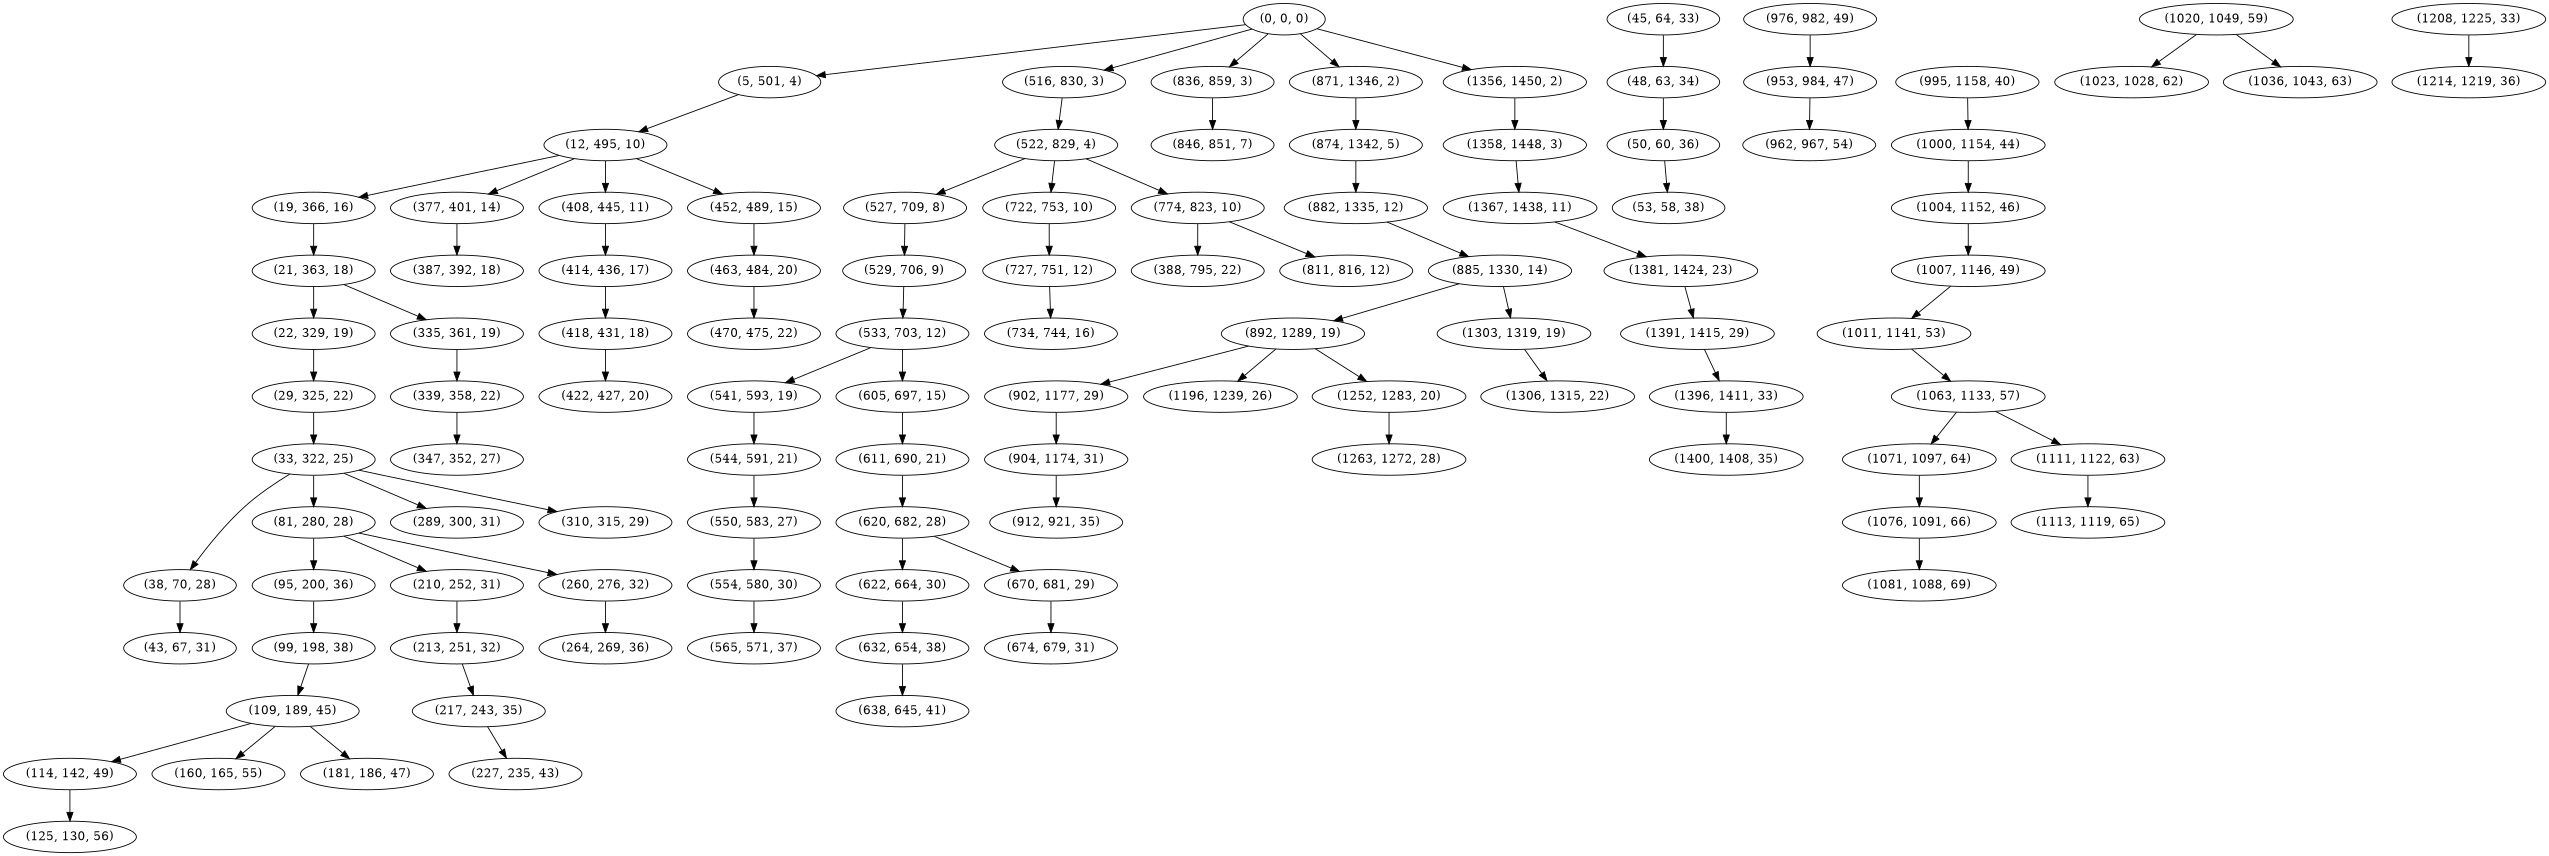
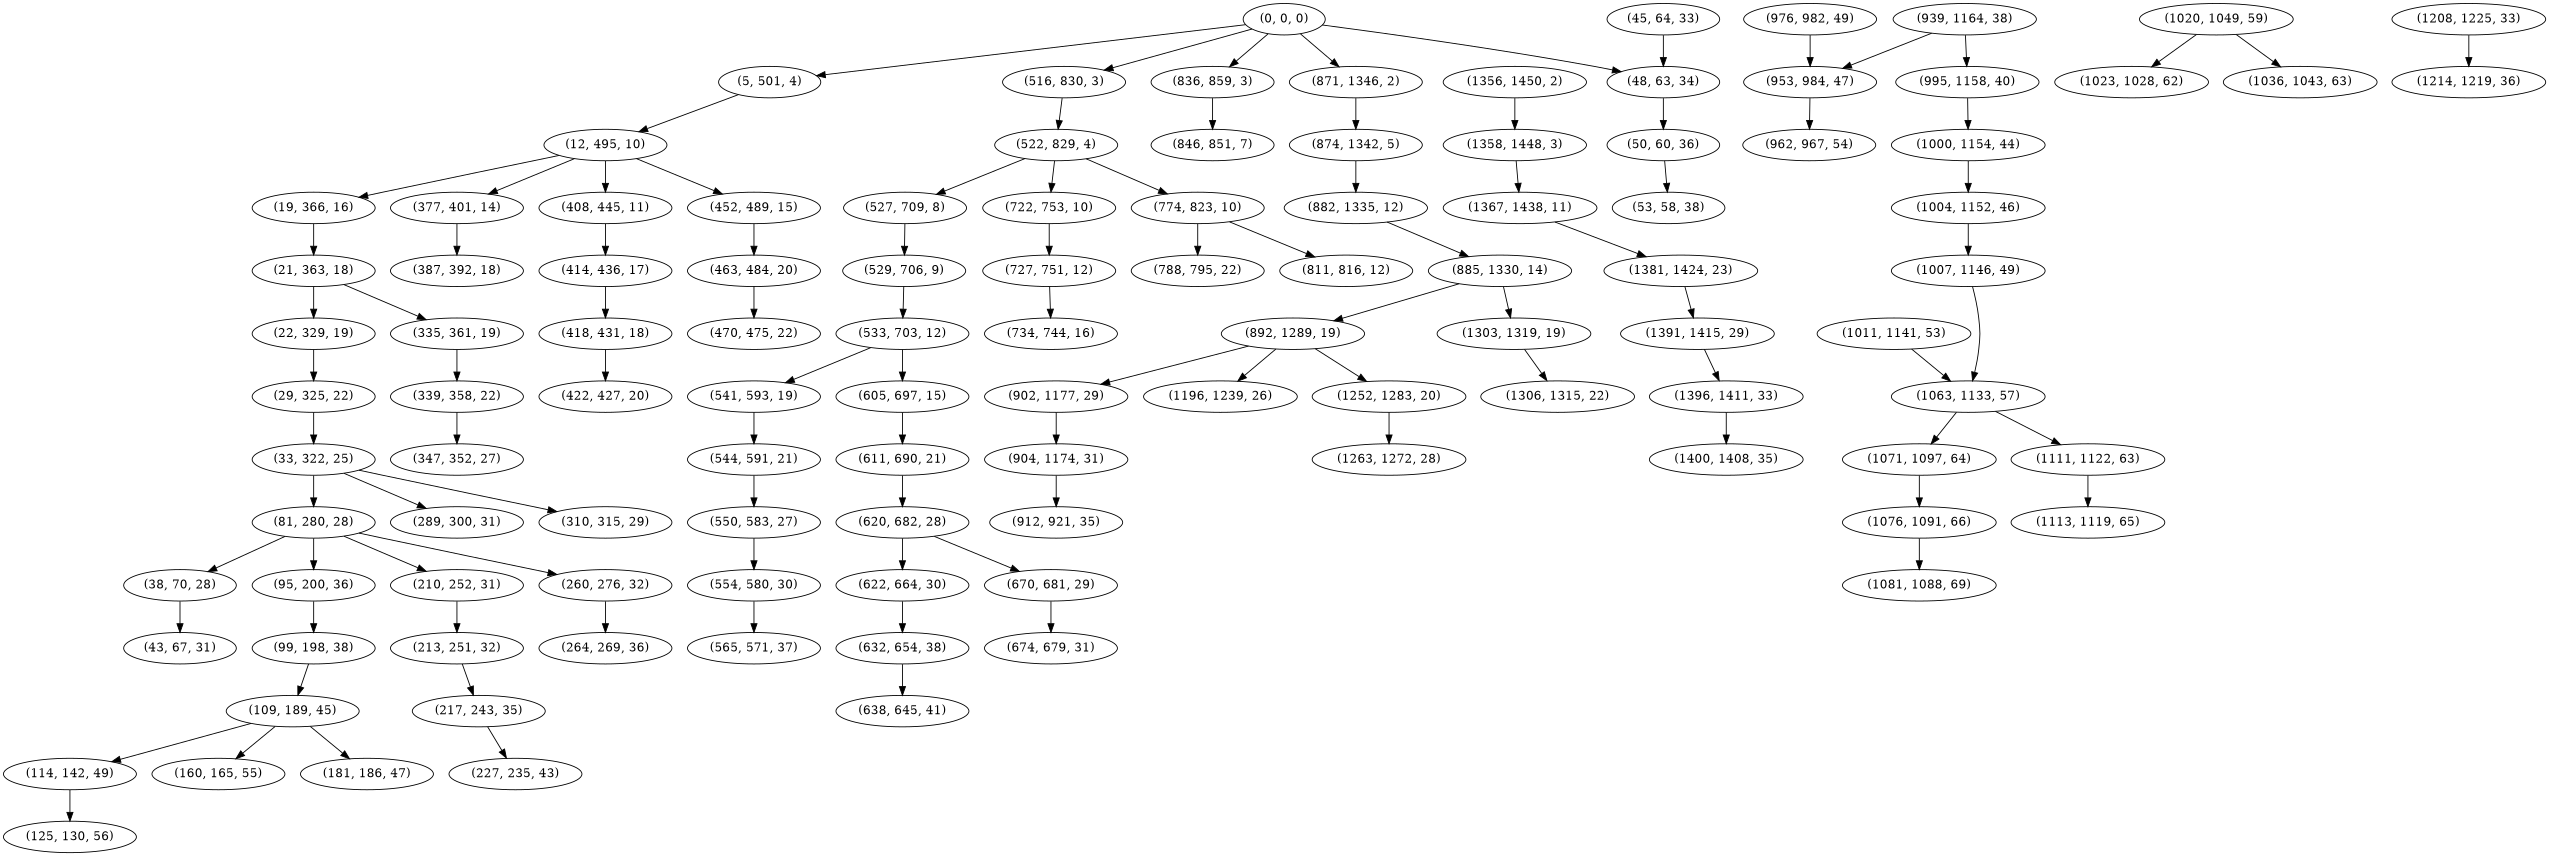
  digraph {
    "(0, 0, 0)"
    "(5, 501, 4)"
    "(516, 830, 3)"
    "(836, 859, 3)"
    "(871, 1346, 2)"
    "(1356, 1450, 2)"
    "(12, 495, 10)"
    "(522, 829, 4)"
    "(846, 851, 7)"
    "(874, 1342, 5)"
    "(1358, 1448, 3)"
    "(19, 366, 16)"
    "(377, 401, 14)"
    "(408, 445, 11)"
    "(452, 489, 15)"
    "(21, 363, 18)"
    "(387, 392, 18)"
    "(414, 436, 17)"
    "(463, 484, 20)"
    "(22, 329, 19)"
    "(335, 361, 19)"
    "(29, 325, 22)"
    "(339, 358, 22)"
    "(33, 322, 25)"
    "(38, 70, 28)"
    "(81, 280, 28)"
    "(289, 300, 31)"
    "(310, 315, 29)"
    "(43, 67, 31)"
    "(95, 200, 36)"
    "(210, 252, 31)"
    "(260, 276, 32)"
    "(45, 64, 33)"
    "(48, 63, 34)"
    "(50, 60, 36)"
    "(53, 58, 38)"
    "(99, 198, 38)"
    "(213, 251, 32)"
    "(264, 269, 36)"
    "(109, 189, 45)"
    "(114, 142, 49)"
    "(160, 165, 55)"
    "(181, 186, 47)"
    "(125, 130, 56)"
    "(217, 243, 35)"
    "(227, 235, 43)"
    "(347, 352, 27)"
    "(418, 431, 18)"
    "(422, 427, 20)"
    "(470, 475, 22)"
    "(527, 709, 8)"
    "(722, 753, 10)"
    "(774, 823, 10)"
    "(529, 706, 9)"
    "(727, 751, 12)"
-   "(788, 795, 22)" [label="(388, 795, 22)"]
+   "(788, 795, 22)"
    "(811, 816, 12)"
    "(533, 703, 12)"
    "(541, 593, 19)"
    "(605, 697, 15)"
    "(544, 591, 21)"
    "(611, 690, 21)"
    "(550, 583, 27)"
    "(554, 580, 30)"
    "(565, 571, 37)"
    "(620, 682, 28)"
    "(622, 664, 30)"
    "(670, 681, 29)"
    "(632, 654, 38)"
    "(674, 679, 31)"
    "(638, 645, 41)"
    "(734, 744, 16)"
    "(882, 1335, 12)"
    "(885, 1330, 14)"
    "(892, 1289, 19)"
    "(1303, 1319, 19)"
    "(902, 1177, 29)"
    "(1196, 1239, 26)"
    "(1252, 1283, 20)"
    "(1306, 1315, 22)"
    "(904, 1174, 31)"
    "(1263, 1272, 28)"
    "(912, 921, 35)"
+   "(939, 1164, 38)"
    "(953, 984, 47)"
    "(995, 1158, 40)"
    "(962, 967, 54)"
    "(1000, 1154, 44)"
    "(976, 982, 49)"
    "(1004, 1152, 46)"
    "(1007, 1146, 49)"
    "(1011, 1141, 53)"
    "(1063, 1133, 57)"
    "(1020, 1049, 59)"
    "(1023, 1028, 62)"
    "(1036, 1043, 63)"
    "(1071, 1097, 64)"
    "(1111, 1122, 63)"
    "(1076, 1091, 66)"
    "(1113, 1119, 65)"
    "(1081, 1088, 69)"
    "(1208, 1225, 33)"
    "(1214, 1219, 36)"
    "(1367, 1438, 11)"
    "(1381, 1424, 23)"
    "(1391, 1415, 29)"
    "(1396, 1411, 33)"
    "(1400, 1408, 35)"
    "(0, 0, 0)" -> "(5, 501, 4)"
    "(0, 0, 0)" -> "(516, 830, 3)"
    "(0, 0, 0)" -> "(836, 859, 3)"
    "(0, 0, 0)" -> "(871, 1346, 2)"
-   "(0, 0, 0)" -> "(1356, 1450, 2)"
+   "(0, 0, 0)" -> "(48, 63, 34)"
    "(5, 501, 4)" -> "(12, 495, 10)"
    "(516, 830, 3)" -> "(522, 829, 4)"
    "(836, 859, 3)" -> "(846, 851, 7)"
    "(871, 1346, 2)" -> "(874, 1342, 5)"
    "(1356, 1450, 2)" -> "(1358, 1448, 3)"
    "(12, 495, 10)" -> "(19, 366, 16)"
    "(12, 495, 10)" -> "(377, 401, 14)"
    "(12, 495, 10)" -> "(408, 445, 11)"
    "(12, 495, 10)" -> "(452, 489, 15)"
    "(522, 829, 4)" -> "(527, 709, 8)"
    "(522, 829, 4)" -> "(722, 753, 10)"
    "(522, 829, 4)" -> "(774, 823, 10)"
    "(874, 1342, 5)" -> "(882, 1335, 12)"
    "(1358, 1448, 3)" -> "(1367, 1438, 11)"
    "(19, 366, 16)" -> "(21, 363, 18)"
    "(377, 401, 14)" -> "(387, 392, 18)"
    "(408, 445, 11)" -> "(414, 436, 17)"
    "(452, 489, 15)" -> "(463, 484, 20)"
    "(21, 363, 18)" -> "(22, 329, 19)"
    "(21, 363, 18)" -> "(335, 361, 19)"
    "(414, 436, 17)" -> "(418, 431, 18)"
    "(463, 484, 20)" -> "(470, 475, 22)"
    "(22, 329, 19)" -> "(29, 325, 22)"
    "(335, 361, 19)" -> "(339, 358, 22)"
    "(29, 325, 22)" -> "(33, 322, 25)"
    "(339, 358, 22)" -> "(347, 352, 27)"
-   "(33, 322, 25)" -> "(38, 70, 28)"
+   "(81, 280, 28)" -> "(38, 70, 28)"
    "(33, 322, 25)" -> "(81, 280, 28)"
    "(33, 322, 25)" -> "(289, 300, 31)"
    "(33, 322, 25)" -> "(310, 315, 29)"
    "(38, 70, 28)" -> "(43, 67, 31)"
    "(81, 280, 28)" -> "(95, 200, 36)"
    "(81, 280, 28)" -> "(210, 252, 31)"
    "(81, 280, 28)" -> "(260, 276, 32)"
    "(95, 200, 36)" -> "(99, 198, 38)"
    "(210, 252, 31)" -> "(213, 251, 32)"
    "(260, 276, 32)" -> "(264, 269, 36)"
    "(45, 64, 33)" -> "(48, 63, 34)"
    "(48, 63, 34)" -> "(50, 60, 36)"
    "(50, 60, 36)" -> "(53, 58, 38)"
    "(99, 198, 38)" -> "(109, 189, 45)"
    "(213, 251, 32)" -> "(217, 243, 35)"
    "(109, 189, 45)" -> "(114, 142, 49)"
    "(109, 189, 45)" -> "(160, 165, 55)"
    "(109, 189, 45)" -> "(181, 186, 47)"
    "(114, 142, 49)" -> "(125, 130, 56)"
    "(217, 243, 35)" -> "(227, 235, 43)"
    "(418, 431, 18)" -> "(422, 427, 20)"
    "(527, 709, 8)" -> "(529, 706, 9)"
    "(722, 753, 10)" -> "(727, 751, 12)"
    "(774, 823, 10)" -> "(788, 795, 22)"
    "(774, 823, 10)" -> "(811, 816, 12)"
    "(529, 706, 9)" -> "(533, 703, 12)"
    "(727, 751, 12)" -> "(734, 744, 16)"
    "(533, 703, 12)" -> "(541, 593, 19)"
    "(533, 703, 12)" -> "(605, 697, 15)"
    "(541, 593, 19)" -> "(544, 591, 21)"
    "(605, 697, 15)" -> "(611, 690, 21)"
    "(544, 591, 21)" -> "(550, 583, 27)"
    "(611, 690, 21)" -> "(620, 682, 28)"
    "(550, 583, 27)" -> "(554, 580, 30)"
    "(554, 580, 30)" -> "(565, 571, 37)"
    "(620, 682, 28)" -> "(622, 664, 30)"
    "(620, 682, 28)" -> "(670, 681, 29)"
    "(622, 664, 30)" -> "(632, 654, 38)"
    "(670, 681, 29)" -> "(674, 679, 31)"
    "(632, 654, 38)" -> "(638, 645, 41)"
    "(882, 1335, 12)" -> "(885, 1330, 14)"
    "(885, 1330, 14)" -> "(892, 1289, 19)"
    "(885, 1330, 14)" -> "(1303, 1319, 19)"
    "(892, 1289, 19)" -> "(902, 1177, 29)"
    "(892, 1289, 19)" -> "(1196, 1239, 26)"
    "(892, 1289, 19)" -> "(1252, 1283, 20)"
    "(1303, 1319, 19)" -> "(1306, 1315, 22)"
    "(902, 1177, 29)" -> "(904, 1174, 31)"
    "(1252, 1283, 20)" -> "(1263, 1272, 28)"
    "(904, 1174, 31)" -> "(912, 921, 35)"
+   "(939, 1164, 38)" -> "(953, 984, 47)"
+   "(939, 1164, 38)" -> "(995, 1158, 40)"
    "(953, 984, 47)" -> "(962, 967, 54)"
    "(995, 1158, 40)" -> "(1000, 1154, 44)"
    "(1000, 1154, 44)" -> "(1004, 1152, 46)"
    "(976, 982, 49)" -> "(953, 984, 47)"
    "(1004, 1152, 46)" -> "(1007, 1146, 49)"
-   "(1007, 1146, 49)" -> "(1011, 1141, 53)"
+   "(1007, 1146, 49)" -> "(1063, 1133, 57)"
    "(1011, 1141, 53)" -> "(1063, 1133, 57)"
    "(1063, 1133, 57)" -> "(1071, 1097, 64)"
    "(1063, 1133, 57)" -> "(1111, 1122, 63)"
    "(1020, 1049, 59)" -> "(1023, 1028, 62)"
    "(1020, 1049, 59)" -> "(1036, 1043, 63)"
    "(1071, 1097, 64)" -> "(1076, 1091, 66)"
    "(1111, 1122, 63)" -> "(1113, 1119, 65)"
    "(1076, 1091, 66)" -> "(1081, 1088, 69)"
    "(1208, 1225, 33)" -> "(1214, 1219, 36)"
    "(1367, 1438, 11)" -> "(1381, 1424, 23)"
    "(1381, 1424, 23)" -> "(1391, 1415, 29)"
    "(1391, 1415, 29)" -> "(1396, 1411, 33)"
    "(1396, 1411, 33)" -> "(1400, 1408, 35)"
  }
